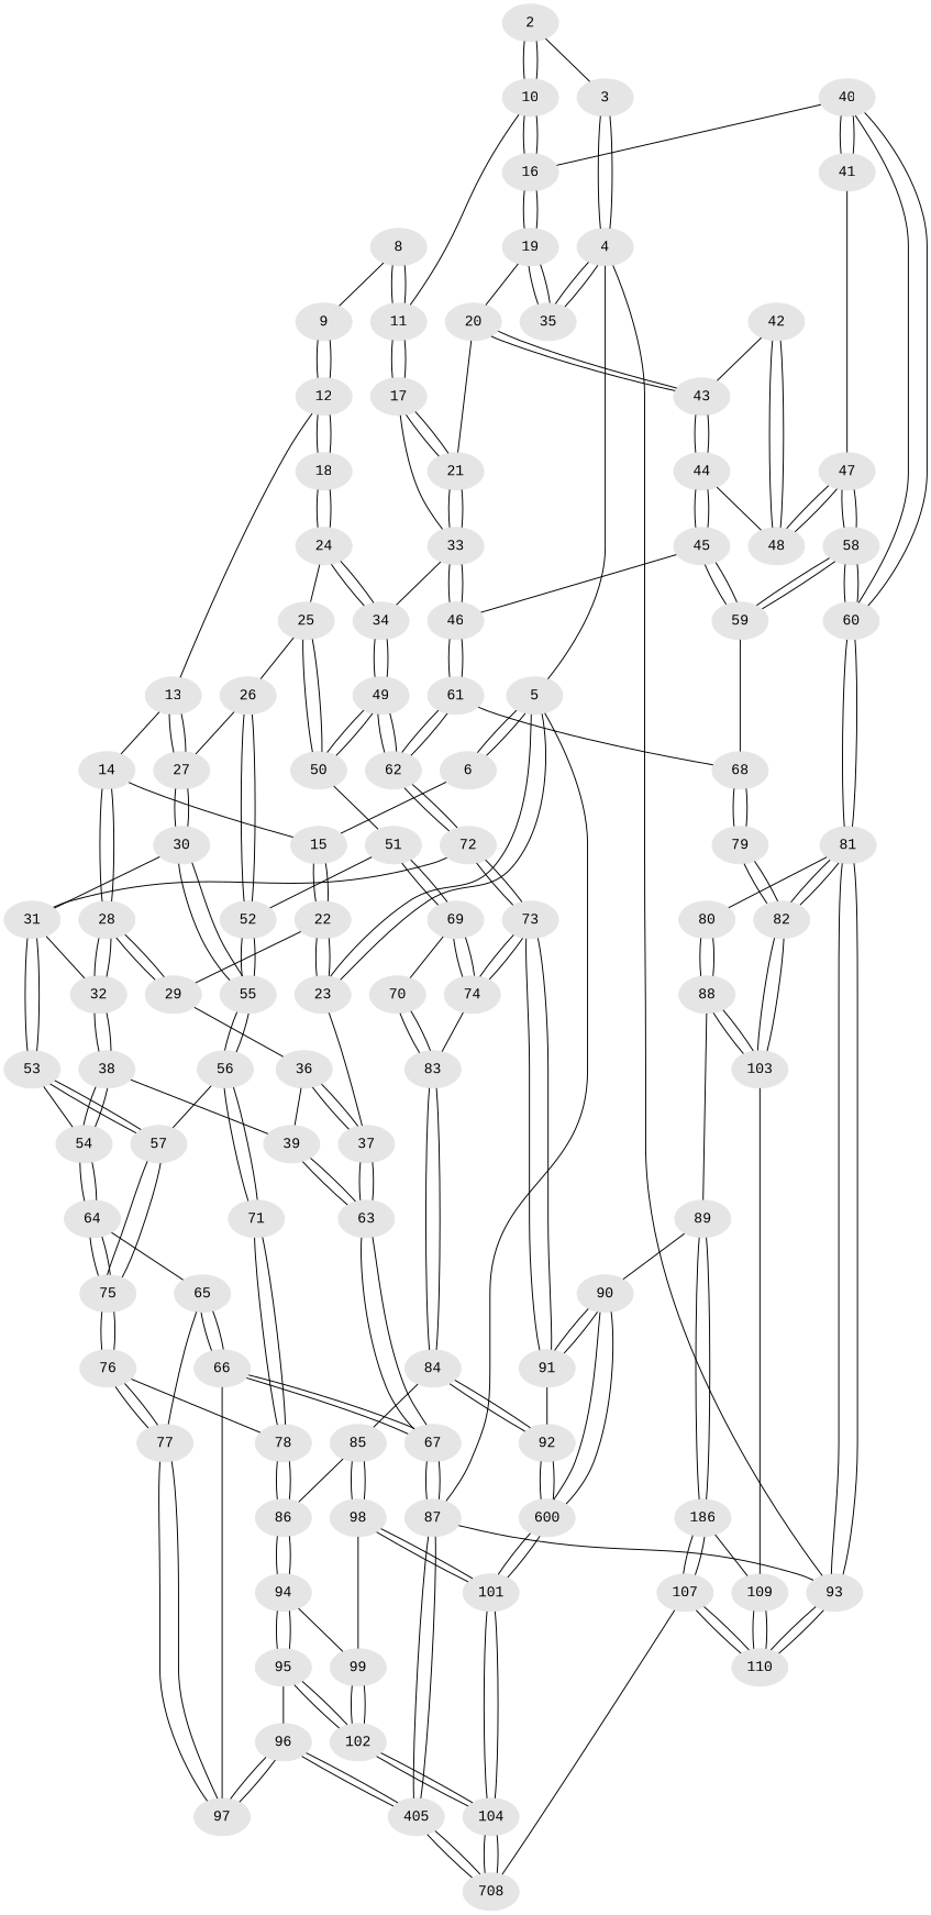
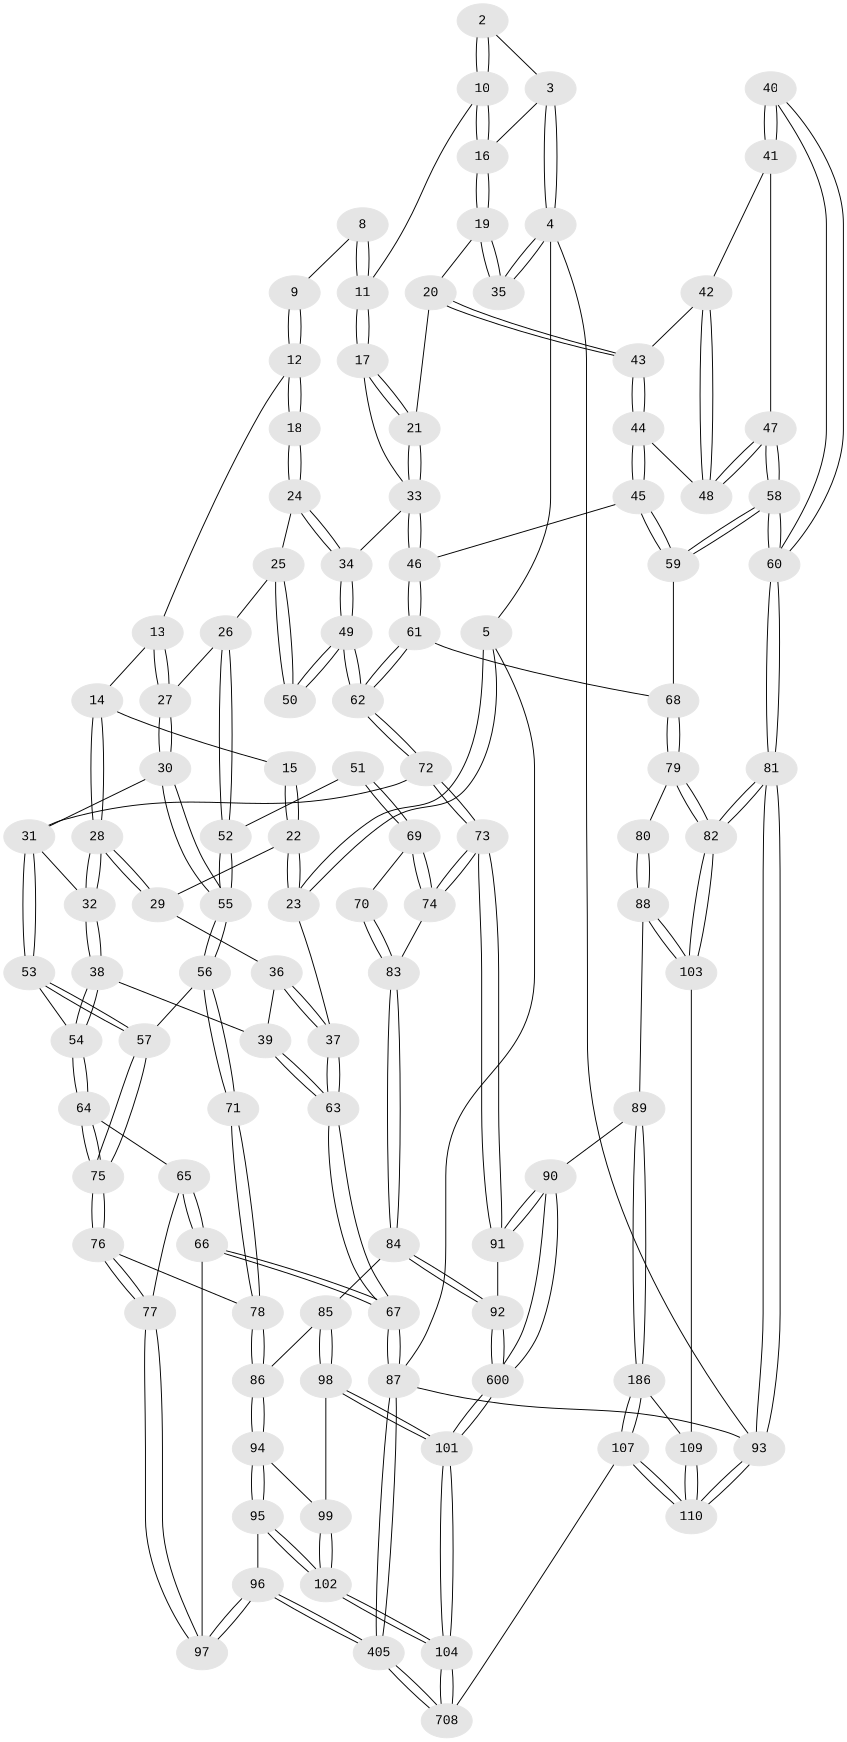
  graph {
    fontname="Liberation Mono"
    node [color=gray90 fontname="Liberation Mono" style=filled]
    edge [fontname="Liberation Mono"]
    2
    3
    10
    8
    9
    11
    4
    16
    5
    35
    93
    19
-   6
    23
    87
    110
    15
    37
    n19 [label=405]
    22
    12
    17
    13
    18
    21
    33
    14
    27
    24
    28
    30
    29
    32
    20
    25
    34
    43
    44
    46
    36
    63
    26
    50
    49
    52
    51
    55
    31
    38
    39
    53
    56
    54
    57
    61
    62
    40
    41
    60
    67
    64
    42
    47
    81
    48
    58
    45
    59
    68
    72
    69
    70
    74
    75
    65
    71
    78
    76
    79
    82
    73
    66
    77
    97
    80
    83
    84
    86
    91
    88
    92
    94
    103
    89
    109
    85
    98
    n98 [label=600]
    99
    101
    95
    n102 [label=708]
    90
    n104 [label=186]
    107
    96
    102
    104
    2 -- 3
    2 -- 10
    2 -- 10
    3 -- 4
    3 -- 4
-   40 -- 16
+   3 -- 16
    10 -- 11
    10 -- 16
    10 -- 16
    8 -- 9
    8 -- 11
    8 -- 11
    9 -- 12
    9 -- 12
    11 -- 17
    11 -- 17
    4 -- 5
    4 -- 35
    4 -- 35
    4 -- 93
    16 -- 19
    16 -- 19
-   5 -- 6
-   5 -- 6
    5 -- 23
    5 -- 23
    5 -- 87
    93 -- 110
    93 -- 110
    19 -- 35
    19 -- 35
    19 -- 20
-   6 -- 15
    23 -- 37
    87 -- 93
    87 -- n19
    87 -- n19
    15 -- 22
    15 -- 22
    37 -- 63
    37 -- 63
    n19 -- n102
    n19 -- n102
    22 -- 23
    22 -- 23
    22 -- 29
    12 -- 13
    12 -- 18
    12 -- 18
    17 -- 21
    17 -- 21
    17 -- 33
    13 -- 14
    13 -- 27
    13 -- 27
    18 -- 24
    18 -- 24
    21 -- 33
    21 -- 33
    33 -- 34
    33 -- 46
    33 -- 46
    14 -- 15
    14 -- 28
    14 -- 28
    27 -- 30
    27 -- 30
    24 -- 25
    24 -- 34
    24 -- 34
    28 -- 29
    28 -- 29
    28 -- 32
    28 -- 32
    30 -- 55
    30 -- 55
    30 -- 31
    29 -- 36
    32 -- 38
    32 -- 38
    20 -- 21
    20 -- 43
    20 -- 43
    25 -- 26
    25 -- 50
    25 -- 50
    34 -- 49
    34 -- 49
    43 -- 44
    43 -- 44
    44 -- 48
    44 -- 45
    44 -- 45
    46 -- 61
    46 -- 61
    36 -- 37
    36 -- 37
    36 -- 39
    63 -- 67
    63 -- 67
    26 -- 27
    26 -- 52
    26 -- 52
-   50 -- 51
    49 -- 50
    49 -- 50
    49 -- 62
    49 -- 62
    52 -- 55
    52 -- 55
    51 -- 52
    51 -- 69
    51 -- 69
    55 -- 56
    55 -- 56
    31 -- 32
    31 -- 53
    31 -- 53
    38 -- 39
    38 -- 54
    38 -- 54
    39 -- 63
    39 -- 63
    53 -- 54
    53 -- 57
    53 -- 57
    56 -- 57
    56 -- 71
    56 -- 71
    54 -- 64
    54 -- 64
    57 -- 75
    57 -- 75
    61 -- 62
    61 -- 62
    61 -- 68
    62 -- 72
    62 -- 72
    40 -- 41
    40 -- 41
    40 -- 60
    40 -- 60
+   41 -- 42
    41 -- 47
    60 -- 81
    60 -- 81
    67 -- 87
    67 -- 87
    64 -- 75
    64 -- 75
    64 -- 65
    42 -- 43
    42 -- 48
    42 -- 48
    47 -- 48
    47 -- 48
    47 -- 58
    47 -- 58
    81 -- 93
    81 -- 93
    81 -- 82
    81 -- 82
    58 -- 60
    58 -- 60
    58 -- 59
    58 -- 59
    45 -- 46
    45 -- 59
    45 -- 59
    59 -- 68
    68 -- 79
    68 -- 79
    72 -- 31
    72 -- 73
    72 -- 73
    69 -- 70
    69 -- 74
    69 -- 74
    70 -- 83
    70 -- 83
    74 -- 83
    75 -- 76
    75 -- 76
    65 -- 66
    65 -- 66
    65 -- 77
    71 -- 78
    71 -- 78
    78 -- 86
    78 -- 86
    76 -- 78
    76 -- 77
    76 -- 77
    79 -- 82
    79 -- 82
-   81 -- 80
+   79 -- 80
    82 -- 103
    82 -- 103
    73 -- 74
    73 -- 74
    73 -- 91
    73 -- 91
    66 -- 67
    66 -- 67
    66 -- 97
    77 -- 97
    77 -- 97
    80 -- 88
    80 -- 88
    83 -- 84
    83 -- 84
    84 -- 92
    84 -- 92
    84 -- 85
    86 -- 94
    86 -- 94
    91 -- 92
    88 -- 103
    88 -- 103
    88 -- 89
    92 -- n98
    92 -- n98
    94 -- 99
    94 -- 95
    94 -- 95
    103 -- 109
    89 -- 90
    89 -- n104
    89 -- n104
    109 -- 110
    109 -- 110
    85 -- 86
    85 -- 98
    85 -- 98
    98 -- 99
    98 -- 101
    98 -- 101
    n98 -- 101
    n98 -- 101
    99 -- 102
    99 -- 102
    101 -- 104
    101 -- 104
    95 -- 96
    95 -- 102
    95 -- 102
    90 -- 91
    90 -- 91
    90 -- n98
    90 -- n98
    n104 -- 109
    n104 -- 107
    n104 -- 107
    107 -- 110
    107 -- 110
    107 -- n102
    96 -- n19
    96 -- n19
    96 -- 97
    96 -- 97
    102 -- 104
    102 -- 104
    104 -- n102
    104 -- n102
  }
